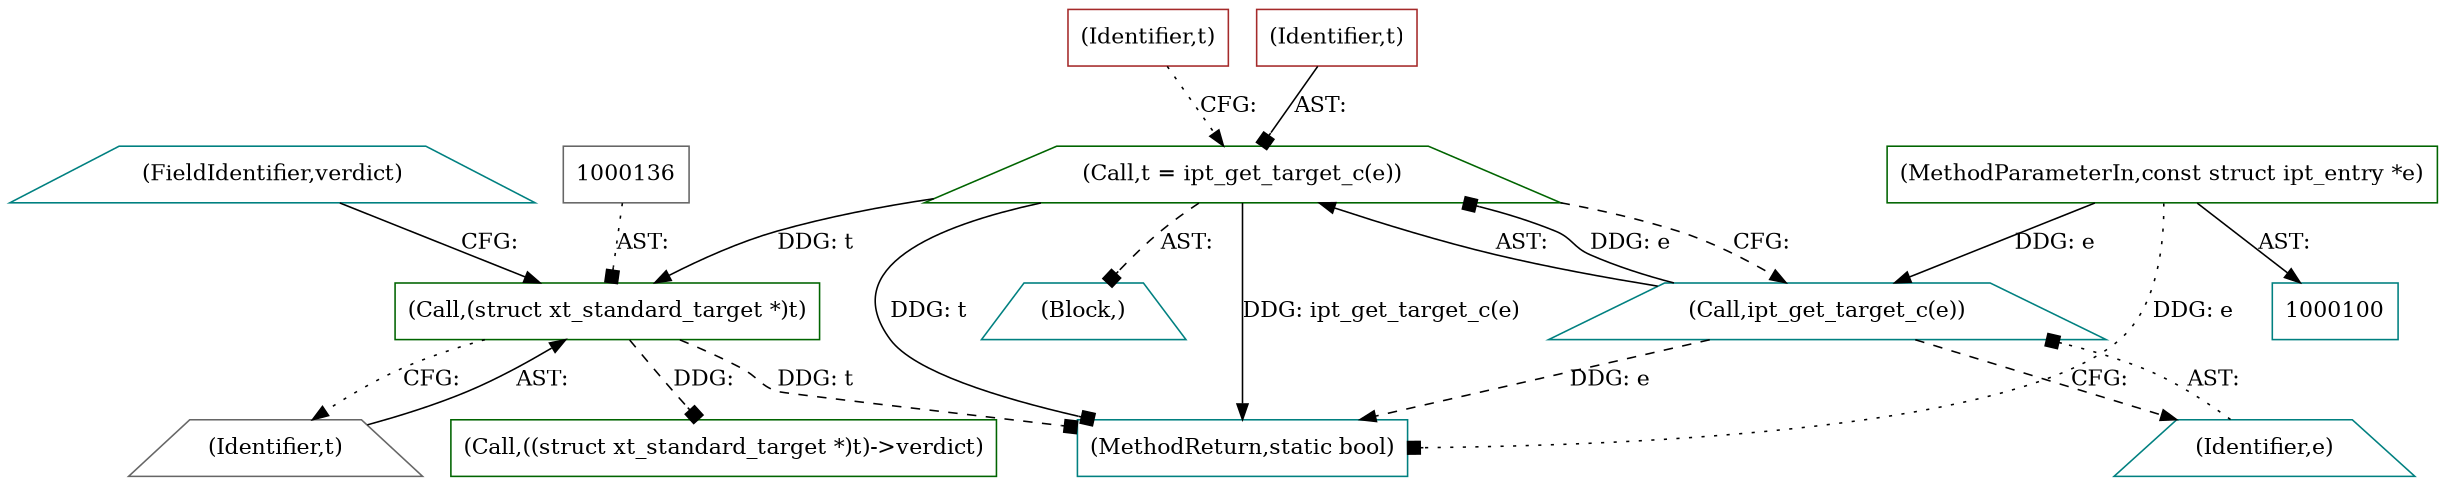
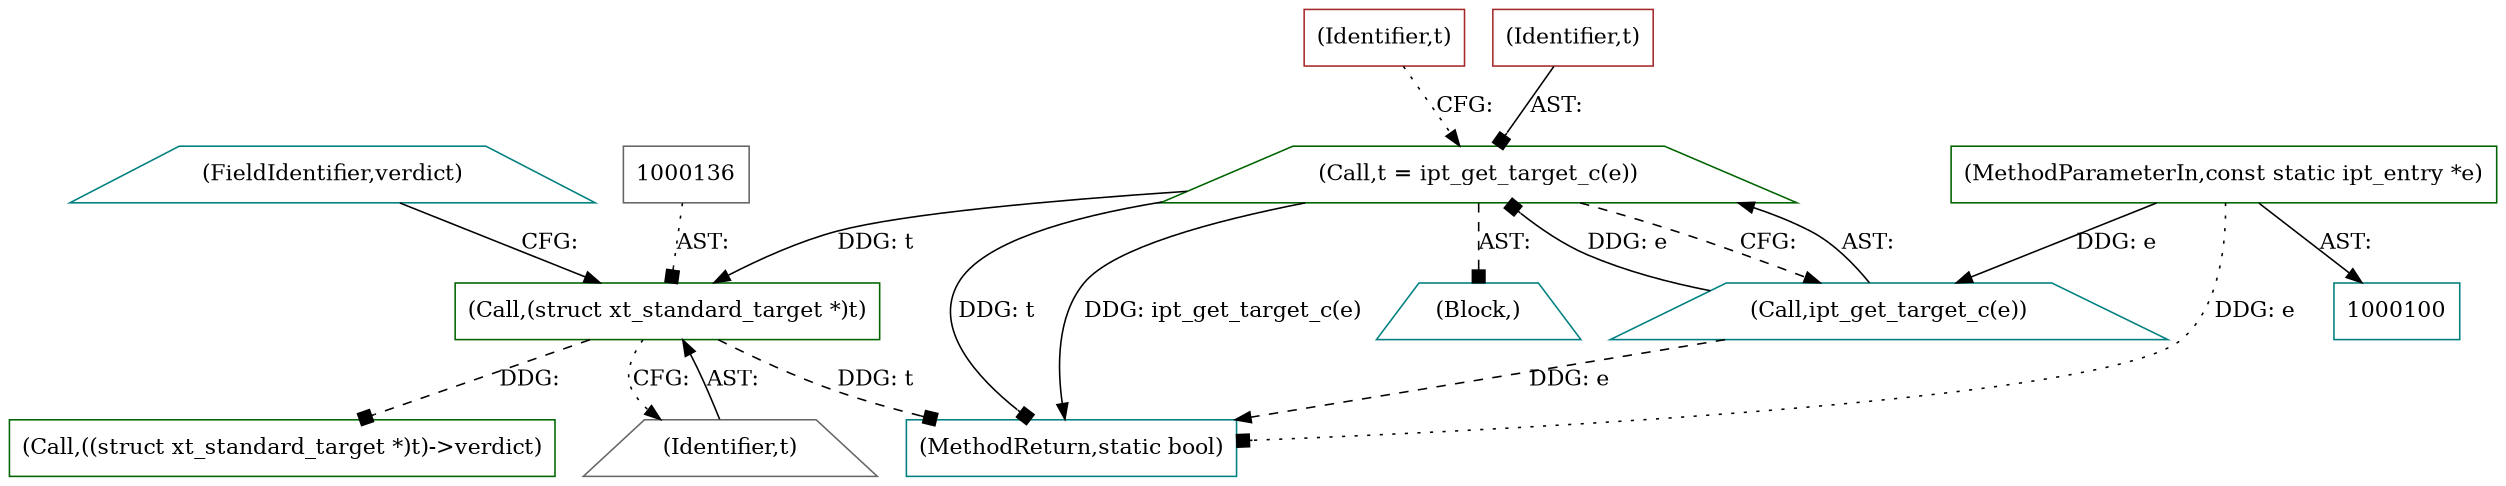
  digraph {
    node [color=teal shape=box]
    edge [arrowhead=normal style=solid]
    n1 [color=darkgreen label="(Call,(struct xt_standard_target *)t)"]
    n2 [color=darkgreen label="(Call,((struct xt_standard_target *)t)->verdict)"]
    n3 [color=gray40 label="(Identifier,t)" shape=trapezium]
    n4 [label="(MethodReturn,static bool)"]
    n5 [color=darkgreen label="(Call,t = ipt_get_target_c(e))" shape=trapezium]
    n6 [label="(Call,ipt_get_target_c(e))" shape=trapezium]
    n7 [label="(Block,)" shape=trapezium]
-   n8 [label="(Identifier,e)" shape=trapezium]
-   n9 [color=darkgreen label="(MethodParameterIn,const struct ipt_entry *e)"]
+   n9 [color=darkgreen label="(MethodParameterIn,const static ipt_entry *e)"]
    1000100
    n11 [label="(FieldIdentifier,verdict)" shape=trapezium]
    n12 [color=brown label="(Identifier,t)"]
    n13 [color=brown label="(Identifier,t)"]
    1000136 [color=gray40]
    n1 -> n2 [arrowhead=box label="DDG: " style=dashed]
    n1 -> n3 [label="CFG: " style=dotted]
    n1 -> n4 [arrowhead=box label="DDG: t" style=dashed]
    n3 -> n1 [label="AST: "]
    n5 -> n1 [label="DDG: t"]
    n5 -> n4 [arrowhead=box label="DDG: t"]
    n5 -> n4 [label="DDG: ipt_get_target_c(e)"]
    n5 -> n6 [label="CFG: " style=dashed]
    n5 -> n7 [arrowhead=box label="AST: " style=dashed]
    n6 -> n4 [label="DDG: e" style=dashed]
    n6 -> n5 [label="AST: "]
    n6 -> n5 [arrowhead=box label="DDG: e"]
-   n6 -> n8 [label="CFG: " style=dashed]
-   n8 -> n6 [arrowhead=box label="AST: " style=dotted]
    n9 -> n4 [arrowhead=box label="DDG: e" style=dotted]
    n9 -> n6 [label="DDG: e"]
    n9 -> 1000100 [label="AST: "]
    n11 -> n1 [label="CFG: "]
    n12 -> n5 [label="CFG: " style=dotted]
    n13 -> n5 [arrowhead=box label="AST: "]
    1000136 -> n1 [arrowhead=box label="AST: " style=dotted]
  }
